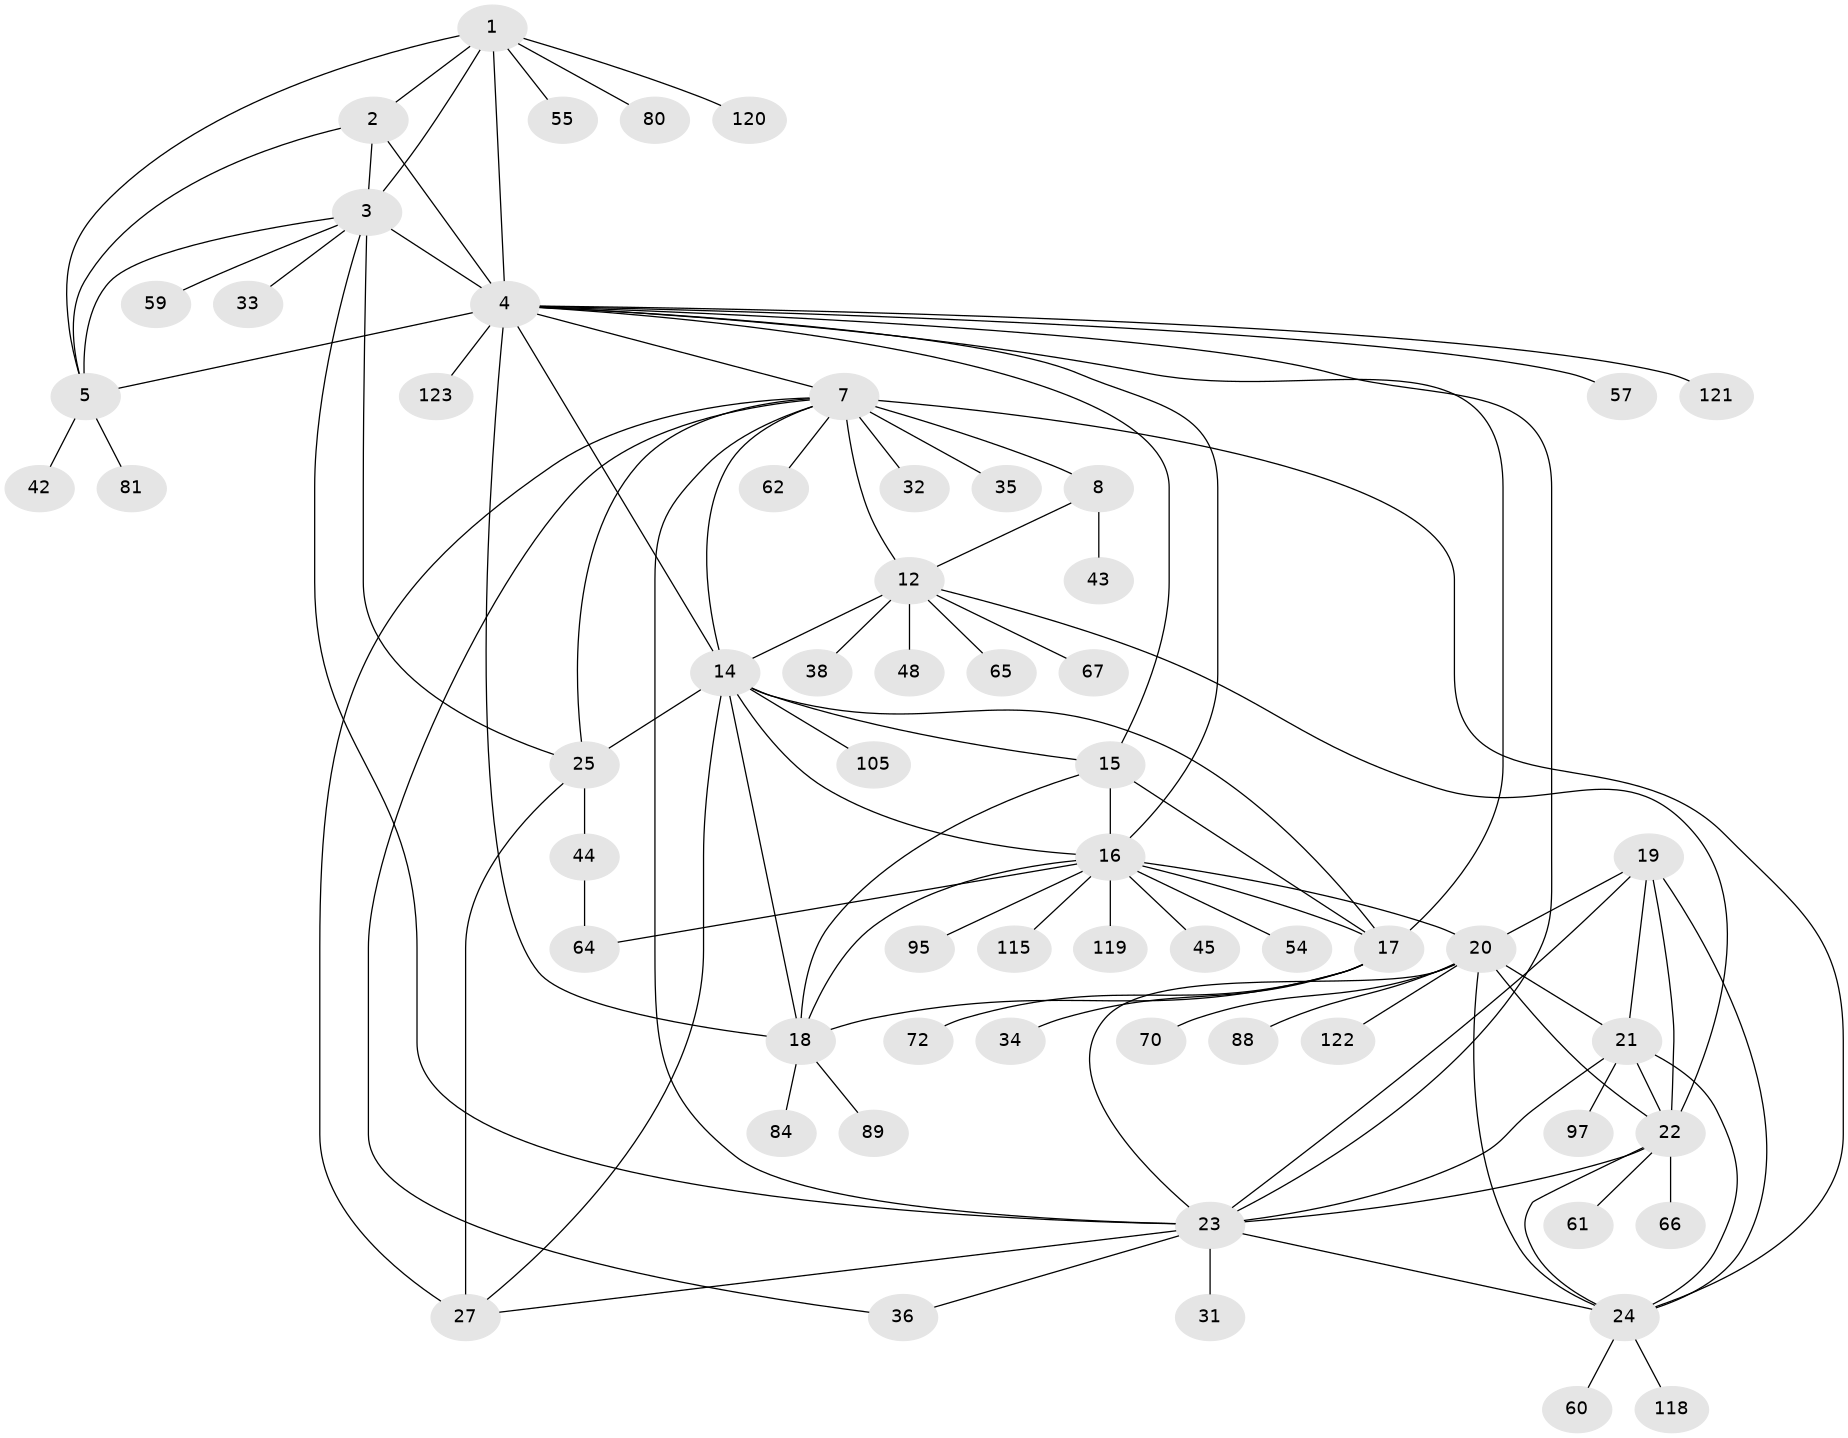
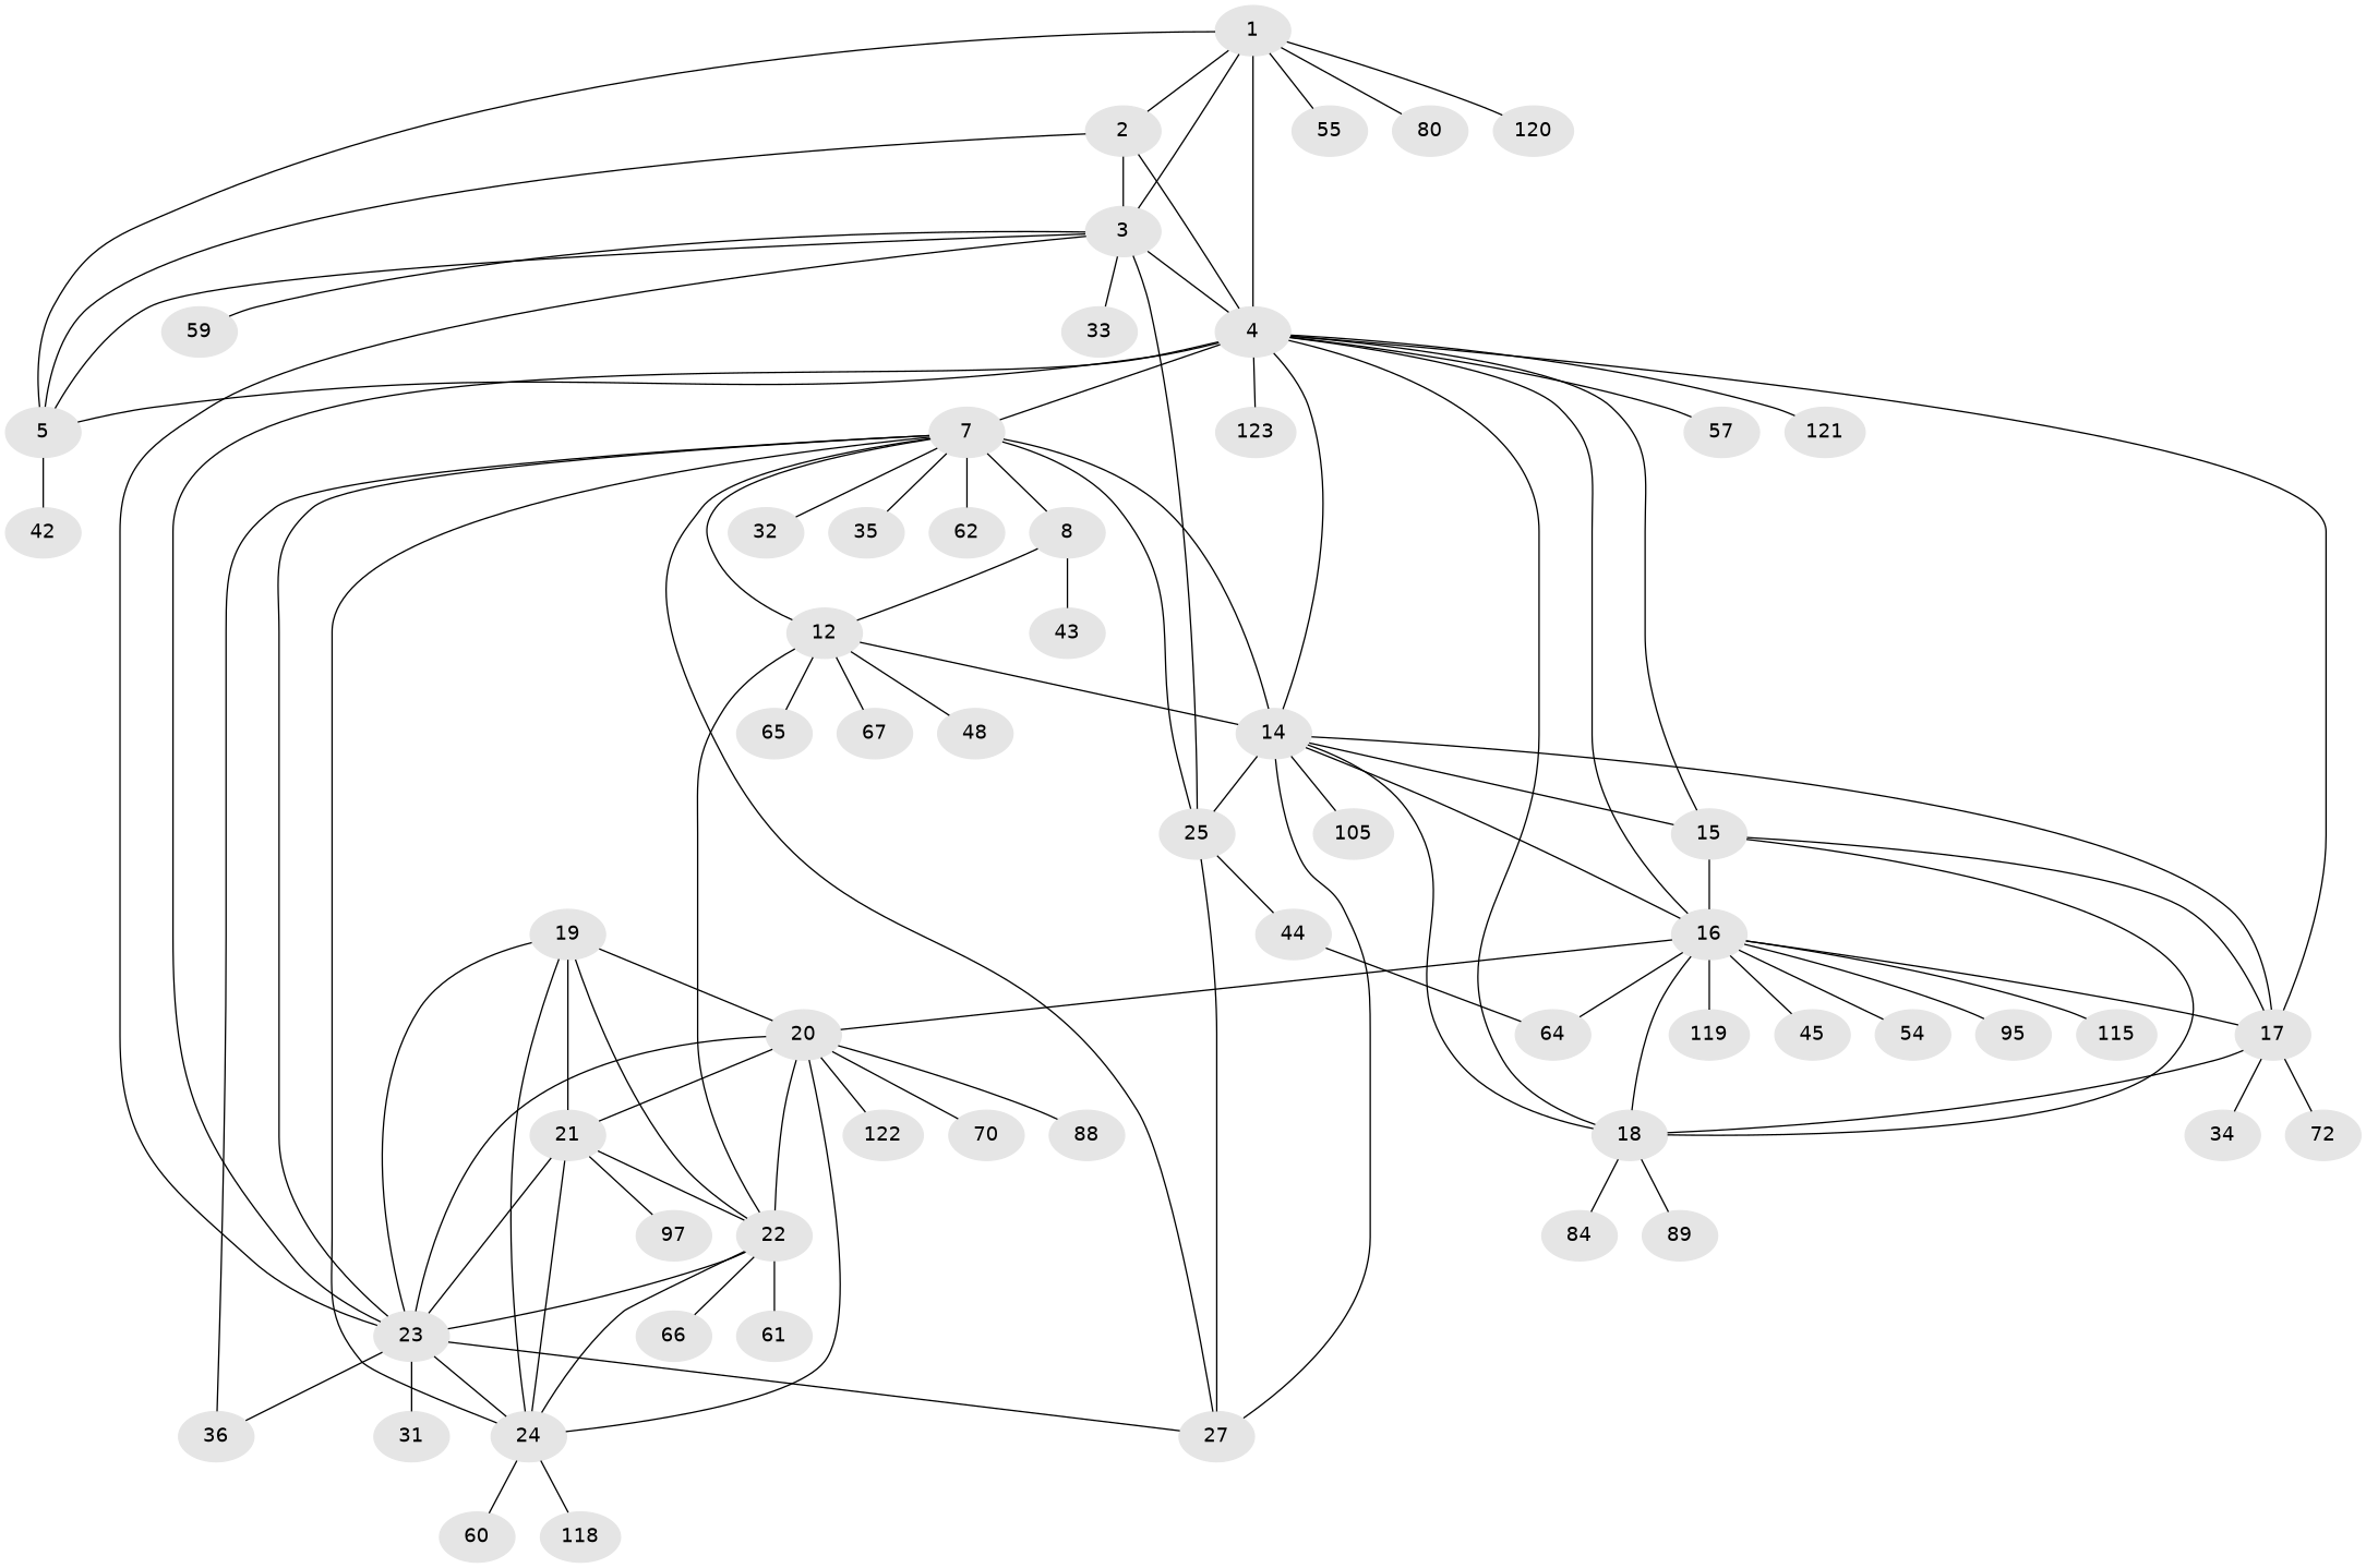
  graph {
    fontname="DejaVu Sans"
    node [color=gray90 fontname="DejaVu Sans" style=filled]
    edge [fontname="DejaVu Sans"]
    1
    2
    3
    4 [super="+6"]
    5
    55
    80
    120
    23 [super="+52"]
    25 [super="+26+106+104+41"]
    33 [super="+74+90+53"]
    59
    7 [super="+68+9+10+91+93+102"]
    14 [super="+29+56+92+85+109+58"]
    15 [super="+112+114"]
    16
    17
    18
    57
    121
    123
    42
-   81
    24 [super="+46+76"]
    27 [super="+75+96+78+113"]
    36
    31
    44 [super="+98+79"]
    8 [super="+11"]
    12
    32 [super="+49"]
    35
    62
    105 [super="+117"]
    20
    45
    54
    64
    95
    115
    119
    34
    72 [super="+107"]
    84
    89
    43
    22 [super="+37"]
-   38
    48 [super="+83"]
    65
    67
    60
    118
    61
    66
    21
    70
    88
    122
    19 [super="+125"]
    97
    1 -- 2
    1 -- 3
    1 -- 4 [weight=2]
    1 -- 5
    1 -- 55
    1 -- 80
    1 -- 120
    2 -- 3
    2 -- 4 [weight=2]
    2 -- 5
    3 -- 4 [weight=2]
    3 -- 5
    3 -- 23
    3 -- 25
    3 -- 33
    3 -- 59
    4 -- 5 [weight=2]
    4 -- 23
    4 -- 7
    4 -- 14
    4 -- 15
    4 -- 16
    4 -- 17
    4 -- 18
    4 -- 57
    4 -- 121
    4 -- 123
    5 -- 42
-   5 -- 81
    23 -- 24
    23 -- 27
    23 -- 36
    23 -- 31
    25 -- 27 [weight=4]
    25 -- 44
    7 -- 23
    7 -- 25
    7 -- 14
    7 -- 24
    7 -- 27
    7 -- 36
    7 -- 8 [weight=6]
    7 -- 12 [weight=3]
    7 -- 32
    7 -- 35
    7 -- 62
    14 -- 25 [weight=5]
    14 -- 15
    14 -- 16
    14 -- 17
    14 -- 18
    14 -- 27
    14 -- 105
    15 -- 16
    15 -- 17
    15 -- 18
    16 -- 17
    16 -- 18
    16 -- 20
    16 -- 45
    16 -- 54
    16 -- 64
    16 -- 95
    16 -- 115
    16 -- 119
    17 -- 18
    17 -- 34
    17 -- 72
    18 -- 84
    18 -- 89
    24 -- 60
    24 -- 118
    44 -- 64
    8 -- 12 [weight=2]
    8 -- 43
    12 -- 14
    12 -- 22
-   12 -- 38
    12 -- 48
    12 -- 65
    12 -- 67
    20 -- 23
    20 -- 24
    20 -- 22
    20 -- 21
    20 -- 70
    20 -- 88
    20 -- 122
    22 -- 23
    22 -- 24
    22 -- 61
    22 -- 66
    21 -- 23
    21 -- 24
    21 -- 22
    21 -- 97
    19 -- 23
    19 -- 24
    19 -- 20
    19 -- 22
    19 -- 21
  }
